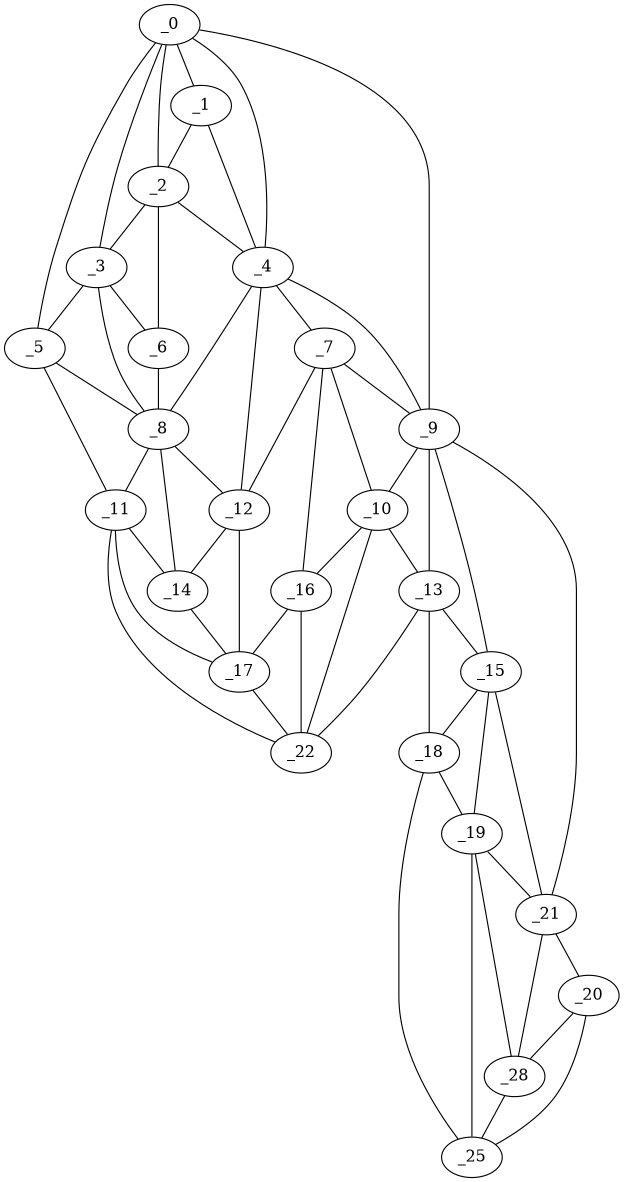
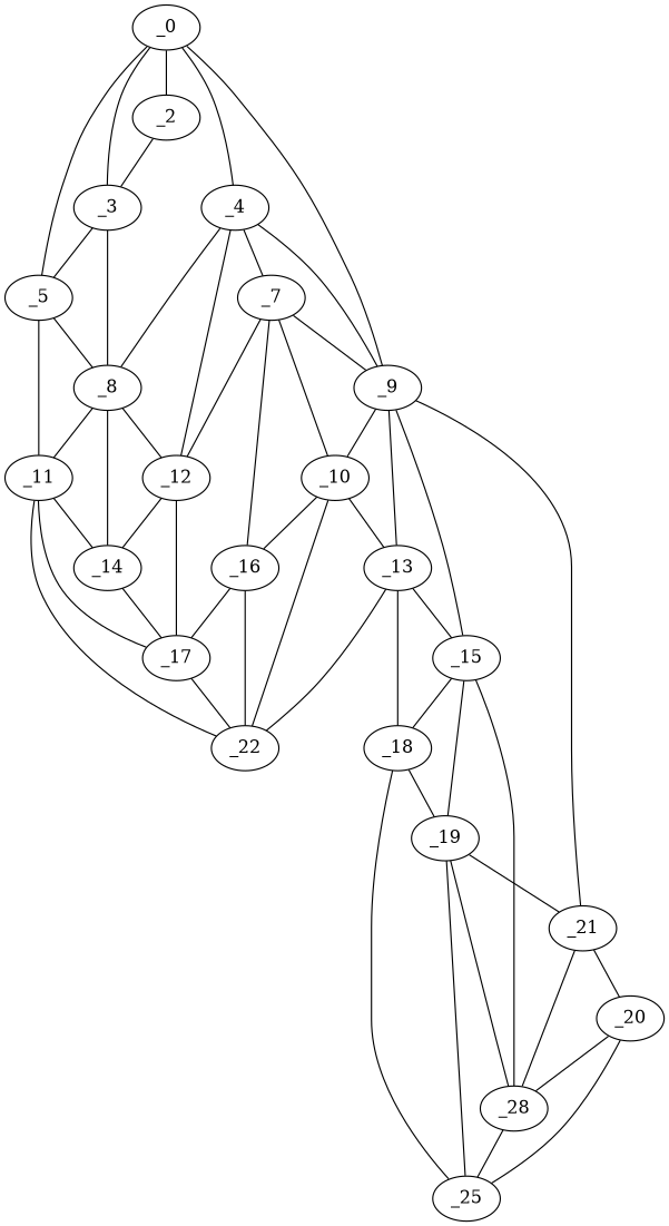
  graph {
    node [x=62 y=41]
    edge [valence=2]
    _0 [x=25 y=35]
-   _1 [x=32]
    _2 [x=38 y=34]
    _3 [x=40 y=15]
    _4 [x=41 y=55]
    _5 [x=44 y=7]
    _9 [y=123]
-   _6 [x=45 y=31]
    _8 [y=32]
    _7 [x=58 y=76]
    _12 [x=68 y=38]
    _11 [x=68 y=5]
    _10 [x=65 y=87]
    _13 [x=70 y=91]
    _15 [x=71 y=120]
    _21 [x=100 y=120]
    _14 [x=71 y=32]
    _16 [x=82 y=51]
    _17 [x=83]
    _22 [x=101 y=74]
    _18 [x=84 y=97]
    _19 [x=90 y=107]
    n23 [label=_28 x=101 y=114]
    _20 [x=100 y=107]
    _25 [x=103 y=97]
-   _0 -- _1 [valence=1]
    _0 -- _2 [valence=1]
    _0 -- _3
    _0 -- _4 [valence=1]
    _0 -- _5 [valence=1]
    _0 -- _9 [valence=1]
-   _1 -- _2
-   _1 -- _4
    _2 -- _3
-   _2 -- _4
-   _2 -- _6
    _3 -- _5 [valence=1]
-   _3 -- _6
    _3 -- _8
    _4 -- _9 [valence=1]
    _4 -- _8
    _4 -- _7
    _4 -- _12
    _5 -- _8
    _5 -- _11 [valence=1]
    _9 -- _10
    _9 -- _13
    _9 -- _15
    _9 -- _21 [valence=1]
-   _6 -- _8
    _8 -- _12 [valence=1]
    _8 -- _11
    _8 -- _14
    _7 -- _9
    _7 -- _12 [valence=1]
    _7 -- _10
    _7 -- _16
    _12 -- _14
    _12 -- _17
    _11 -- _14 [valence=1]
    _11 -- _17 [valence=1]
    _11 -- _22 [valence=1]
    _10 -- _13
    _10 -- _16
    _10 -- _22 [valence=1]
    _13 -- _15
    _13 -- _22 [valence=1]
    _13 -- _18
-   _15 -- _21 [valence=1]
+   _15 -- n23 [valence=1]
    _15 -- _18
    _15 -- _19
    _21 -- n23 [valence=1]
    _21 -- _20
    _14 -- _17 [valence=1]
    _16 -- _17 [valence=1]
    _16 -- _22
    _17 -- _22
    _18 -- _19 [valence=1]
    _18 -- _25
    _19 -- _21
    _19 -- n23 [valence=1]
    _19 -- _25
    n23 -- _25 [valence=1]
    _20 -- n23
    _20 -- _25 [valence=1]
  }
